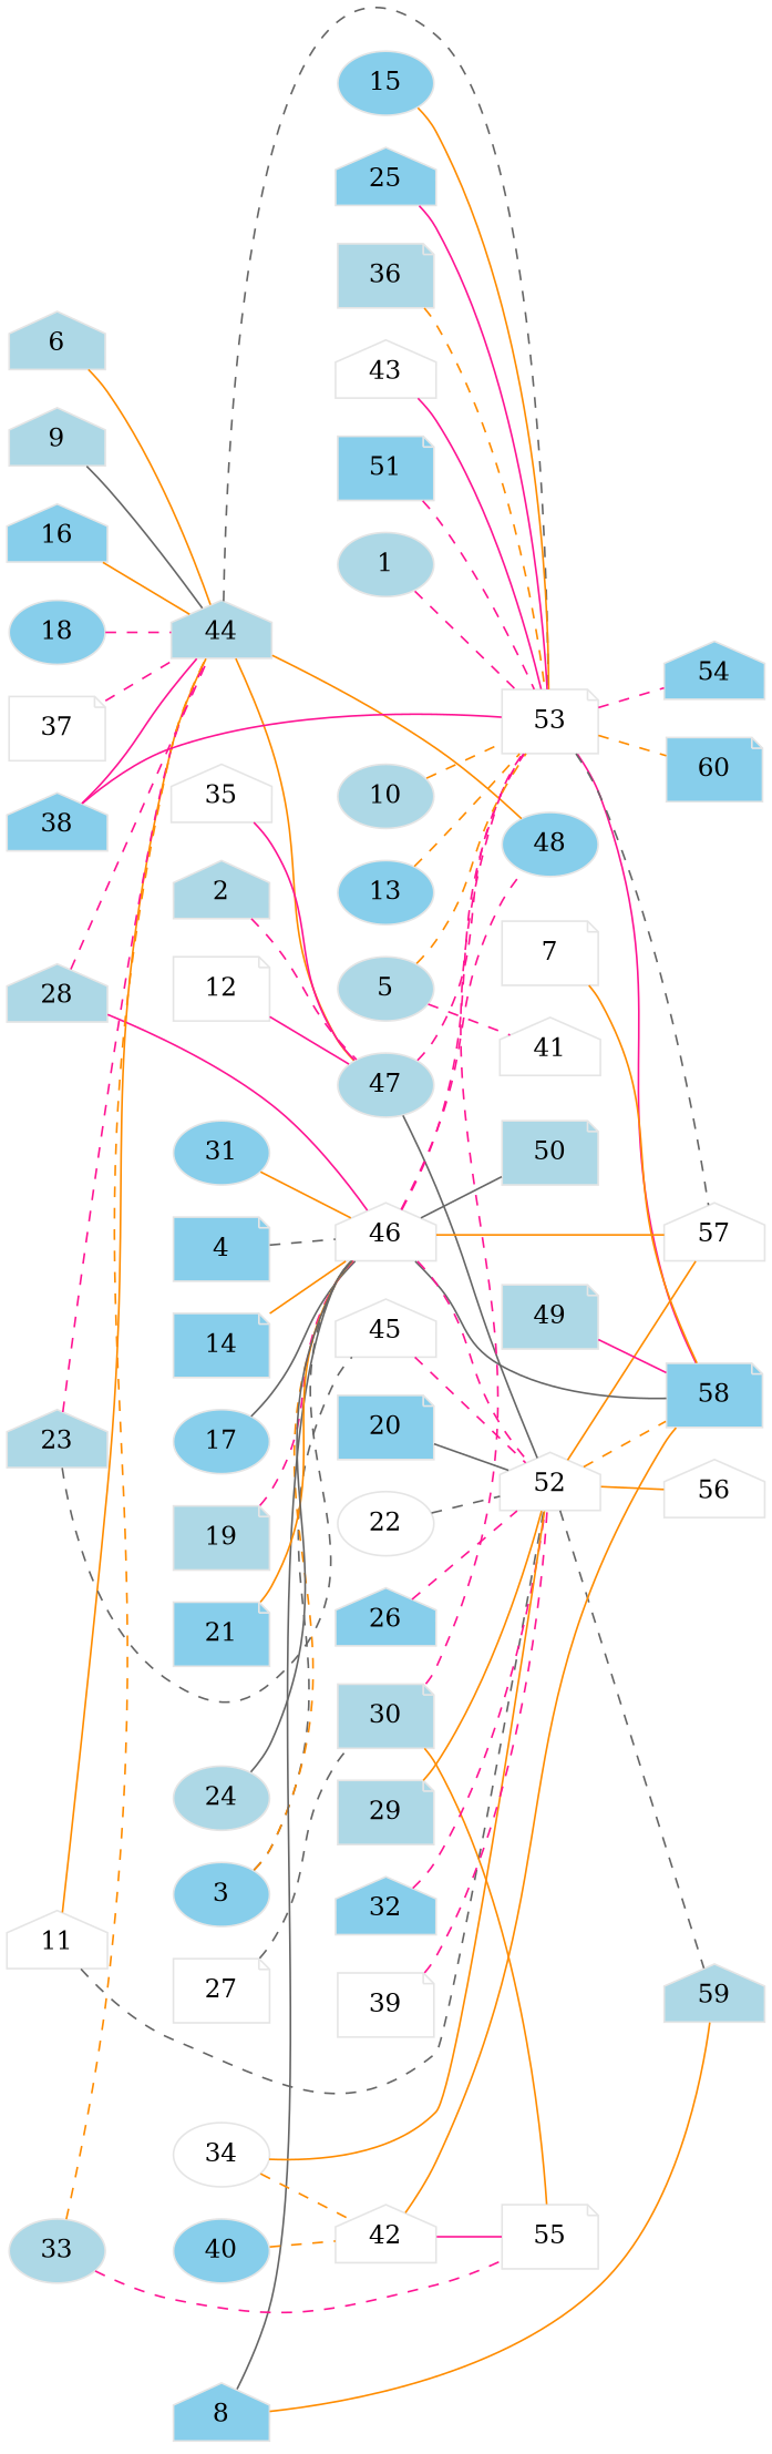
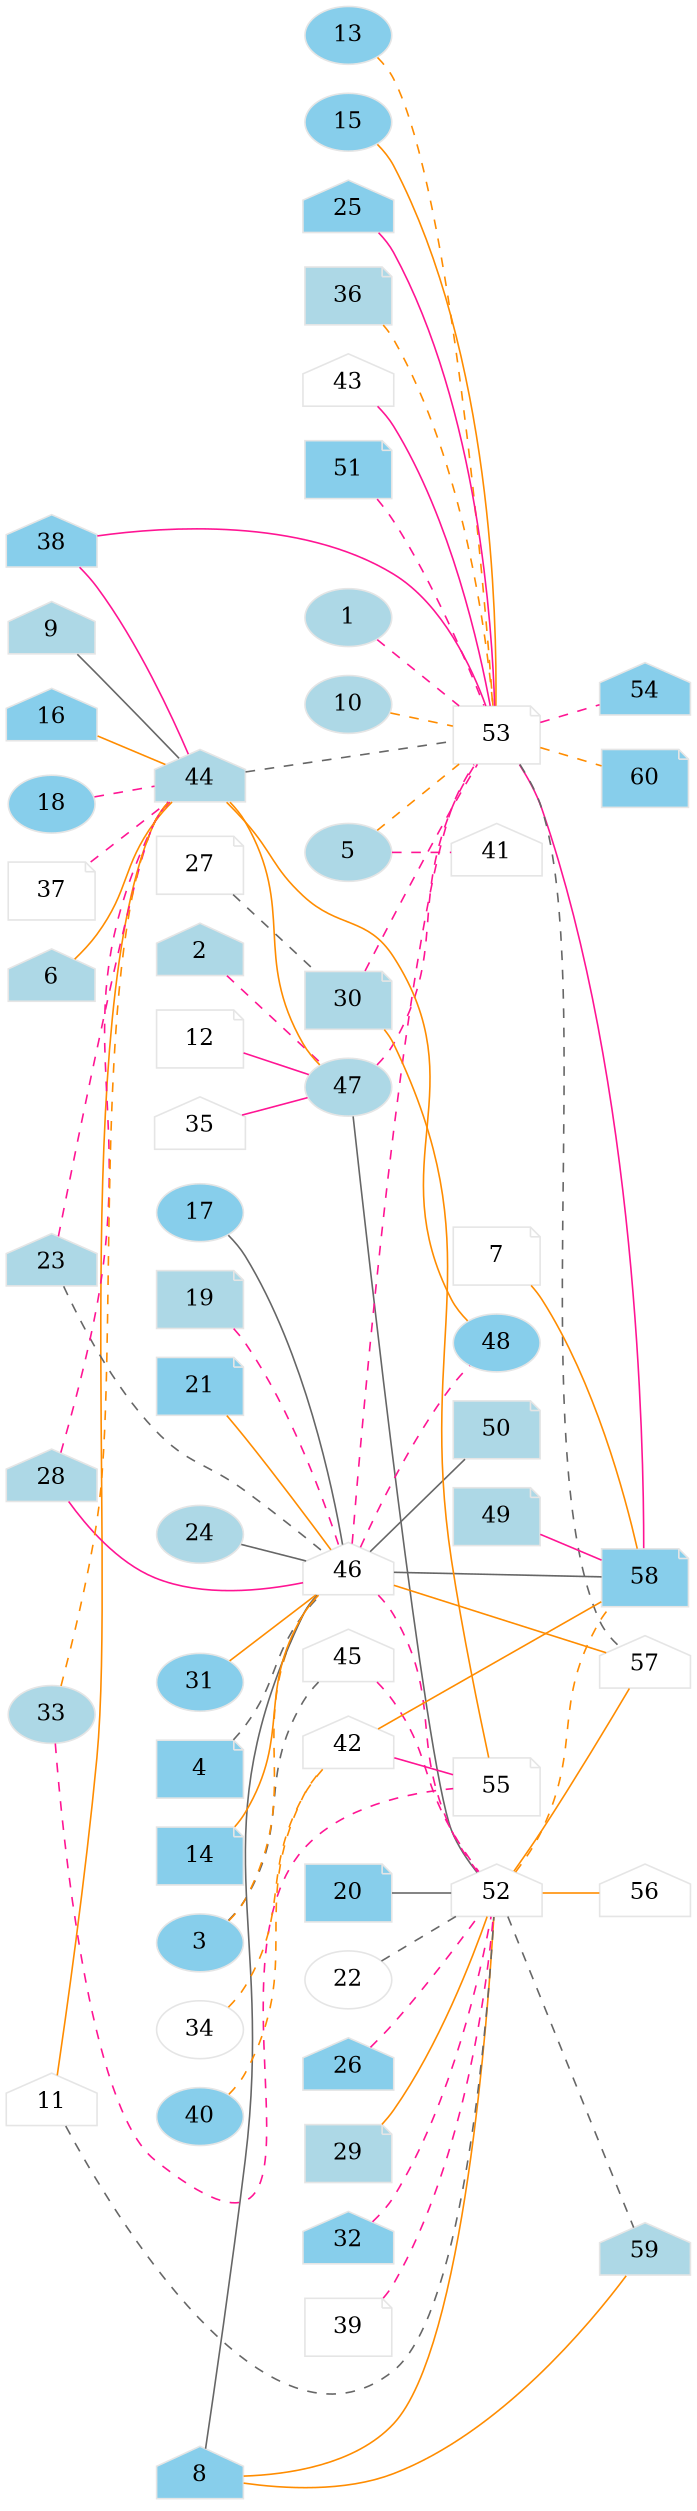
  graph {
    rankdir=LR
    node [color=gray90 fillcolor=skyblue shape=house style=filled]
    edge [color=deeppink style=dashed weight=1.0]
    1 [fillcolor=lightblue shape=ellipse]
    53 [fillcolor=white shape=note]
    58 [shape=note]
    57 [fillcolor=white]
    54
    60 [shape=note]
    2 [fillcolor=lightblue]
    47 [fillcolor=lightblue shape=ellipse]
    52 [fillcolor=white]
    3 [shape=ellipse]
    45 [fillcolor=white]
    46 [fillcolor=white]
    48 [shape=ellipse]
    50 [fillcolor=lightblue shape=note]
    4 [shape=note]
    5 [fillcolor=lightblue shape=ellipse]
    41 [fillcolor=white]
    6 [fillcolor=lightblue]
    44 [fillcolor=lightblue]
    7 [fillcolor=white shape=note]
    8
    59 [fillcolor=lightblue]
    56 [fillcolor=white]
    9 [fillcolor=lightblue]
    10 [fillcolor=lightblue shape=ellipse]
    11 [fillcolor=white]
    12 [fillcolor=white shape=note]
    13 [shape=ellipse]
    14 [shape=note]
    15 [shape=ellipse]
    16
    17 [shape=ellipse]
    18 [shape=ellipse]
    19 [fillcolor=lightblue shape=note]
    20 [shape=note]
    21 [shape=note]
    22 [fillcolor=white shape=ellipse]
    23 [fillcolor=lightblue]
    24 [fillcolor=lightblue shape=ellipse]
    25
    26
    27 [fillcolor=white shape=note]
    30 [fillcolor=lightblue shape=note]
    55 [fillcolor=white shape=note]
    28 [fillcolor=lightblue]
    29 [fillcolor=lightblue shape=note]
    31 [shape=ellipse]
    32
    33 [fillcolor=lightblue shape=ellipse]
    34 [fillcolor=white shape=ellipse]
    42 [fillcolor=white]
    35 [fillcolor=white]
    36 [fillcolor=lightblue shape=note]
    37 [fillcolor=white shape=note]
    38
    39 [fillcolor=white shape=note]
    40 [shape=ellipse]
    43 [fillcolor=white]
    49 [fillcolor=lightblue shape=note]
    51 [shape=note]
    1 -- 53
    53 -- 58 [style=solid]
    53 -- 57 [color=gray40]
    53 -- 54
    53 -- 60 [color=darkorange]
    2 -- 47
    47 -- 53 [weight=2.0]
    47 -- 52 [color=gray40 style=solid]
    52 -- 58 [color=darkorange weight=2.0]
    52 -- 57 [color=darkorange style=solid]
    52 -- 59 [color=gray40]
    52 -- 56 [color=darkorange style=solid]
    3 -- 45 [color=gray40]
    3 -- 46 [color=darkorange]
    45 -- 52
    46 -- 53
    46 -- 58 [color=gray40 style=solid]
    46 -- 57 [color=darkorange style=solid]
    46 -- 52 [weight=3.0]
    46 -- 48
    46 -- 50 [color=gray40 style=solid]
    4 -- 46 [color=gray40]
    5 -- 53 [color=darkorange]
    5 -- 41
    6 -- 44 [color=darkorange style=solid]
    44 -- 53 [color=gray40 weight=2.0]
    44 -- 47 [color=darkorange style=solid weight=2.0]
    44 -- 48 [color=darkorange style=solid]
    7 -- 58 [color=darkorange style=solid]
-   34 -- 52 [color=darkorange style=solid]
+   8 -- 52 [color=darkorange style=solid]
    8 -- 46 [color=gray40 style=solid]
    8 -- 59 [color=darkorange style=solid]
    9 -- 44 [color=gray40 style=solid]
    10 -- 53 [color=darkorange]
    11 -- 52 [color=gray40]
    11 -- 44 [color=darkorange style=solid]
    12 -- 47 [style=solid]
    13 -- 53 [color=darkorange]
    14 -- 46 [color=darkorange style=solid]
    15 -- 53 [color=darkorange style=solid]
    16 -- 44 [color=darkorange style=solid]
    17 -- 46 [color=gray40 style=solid]
    18 -- 44
    19 -- 46
    20 -- 52 [color=gray40 style=solid]
    21 -- 46 [color=darkorange style=solid]
    22 -- 52 [color=gray40]
    23 -- 46 [color=gray40]
    23 -- 44
    24 -- 46 [color=gray40 style=solid]
    25 -- 53 [style=solid]
    26 -- 52
    27 -- 30 [color=gray40]
    30 -- 53
    30 -- 55 [color=darkorange style=solid]
    28 -- 46 [style=solid]
    28 -- 44
    29 -- 52 [color=darkorange style=solid]
    31 -- 46 [color=darkorange style=solid]
    32 -- 52
    33 -- 44 [color=darkorange]
    33 -- 55
    34 -- 42 [color=darkorange]
    42 -- 58 [color=darkorange style=solid]
    42 -- 55 [style=solid]
    35 -- 47 [style=solid]
    36 -- 53 [color=darkorange]
    37 -- 44
    38 -- 53 [style=solid]
    38 -- 44 [style=solid]
    39 -- 52
    40 -- 42 [color=darkorange]
    43 -- 53 [style=solid]
    49 -- 58 [style=solid]
    51 -- 53
  }
